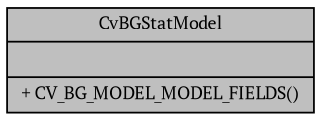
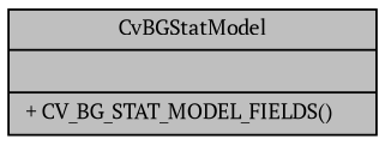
  digraph {
    fontname="PT Serif"
-   n1 [color=black fillcolor=grey75 fontcolor=black fontname="PT Serif" fontsize=10 height=0.2 label="{CvBGStatModel\n||+ CV_BG_MODEL_MODEL_FIELDS()\l}" shape=record style=filled width=0.4]
+   n1 [color=black fillcolor=grey75 fontcolor=black fontname="PT Serif" fontsize=10 height=0.2 label="{CvBGStatModel\n||+ CV_BG_STAT_MODEL_FIELDS()\l}" shape=record style=filled width=0.4]
  }
